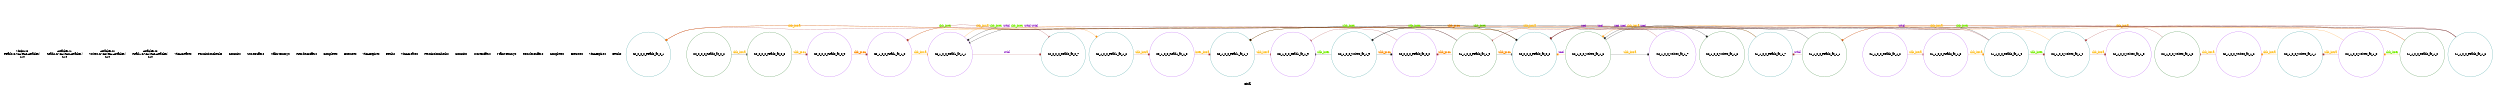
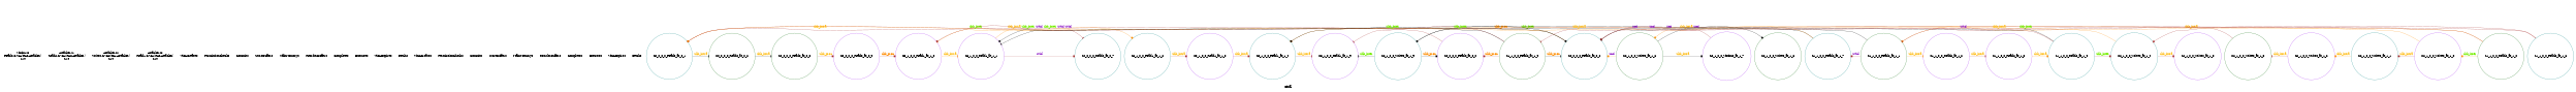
  digraph {
    label=Final
    splines=true
    node [color=purple shape=circle]
    edge [arrowhead=box color=brown constraint=false fontcolor=goldenrod1]
    n1 [label="Victim.I0\nRead0.C VA1(PA0:Attacker)\nL10\n" shape=none]
    n2 [label="Attacker.I1\nRead2.C VA1(PA0:Attacker)\nL10\n" shape=none]
    n3 [label="Attacker.I2\nWrite0.C VA0(PA1:Attacker)\nL10\n" shape=none]
    n4 [color=teal label="Attacker.I3\nRead1.C VA1(PA0:Attacker)\nL10\n" shape=none]
    n5 [label=ViCLCreate0 shape=none]
    n6 [color=darkgreen label=PermissionCheck0 shape=none]
    n7 [color=teal label=Commit0 shape=none]
    n8 [color=darkgreen label=StoreBuffer0 shape=none]
    n9 [color=darkgreen label=MainMemory0 shape=none]
    n10 [color=teal label=ReorderBuffer0 shape=none]
    n11 [color=darkgreen label=Complete0 shape=none]
    n12 [label=Execute0 shape=none]
    n13 [label=ViCLExpire0 shape=none]
    n14 [color=darkgreen label=Fetch0 shape=none]
    n15 [label=ViCLCreate0 shape=none]
    n16 [color=darkgreen label=PermissionCheck0 shape=none]
    n17 [color=teal label=Commit0 shape=none]
    n18 [label=StoreBuffer0 shape=none]
    n19 [color=teal label=MainMemory0 shape=none]
    n20 [color=teal label=ReorderBuffer0 shape=none]
    n21 [label=Complete0 shape=none]
    n22 [color=teal label=Execute0 shape=none]
    n23 [color=darkgreen label=ViCLExpire0 shape=none]
    n24 [label=Fetch0 shape=none]
    n0_0_0_0_Read0_at_0_1 [color=teal]
    n0_0_0_0_Read0_at_0_0
    n0_0_0_0_Read0_at_0_2 [color=darkgreen]
    n0_0_0_0_Read0_at_0_7 [color=teal]
    n0_0_0_0_Read0_at_0_3 [color=darkgreen]
    n0_0_0_0_Read0_at_0_9
    n3_1_0_0_Read1_at_1_0
    n0_0_0_0_Read0_at_0_6 [color=teal]
    n3_1_0_0_Read1_at_1_1
    n3_1_0_0_Read1_at_1_2 [color=teal]
    n2_1_0_0_Write0_at_1_0
    n2_1_0_0_Write0_at_1_1 [color=teal]
    n2_1_0_0_Write0_at_1_2
    n2_1_0_0_Write0_at_1_3 [color=darkgreen]
    n2_1_0_0_Write0_at_1_4 [color=teal]
    n2_1_0_0_Write0_at_1_5
    n3_1_0_0_Read1_at_1_4 [color=teal]
    n3_1_0_0_Read1_at_1_9
    n2_1_0_0_Write0_at_1_6 [color=darkgreen]
-   n2_1_0_0_Write0_at_1_7
+   n2_1_0_0_Write0_at_1_7 [label=n2_1_0_0_Victim0_at_1_7]
    n2_1_0_0_Write0_at_1_8 [color=darkgreen]
    n2_1_0_0_Write0_at_1_9 [color=teal]
    n3_1_0_0_Read1_at_1_3
    n1_1_0_0_Read2_at_1_0 [color=darkgreen]
    n1_1_0_0_Read2_at_1_1 [color=darkgreen]
    n1_1_0_0_Read2_at_1_2
    n1_1_0_0_Read2_at_1_7 [color=teal]
    n1_1_0_0_Read2_at_1_3
    n1_1_0_0_Read2_at_1_4 [color=teal]
    n1_1_0_0_Read2_at_1_9 [color=darkgreen]
    n1_1_0_0_Read2_at_1_6 [color=teal]
+   n0_0_0_0_Read0_at_0_1 -> n0_0_0_0_Read0_at_0_2 [arrowhead=tee color=black label=uhb_intra]
    n0_0_0_0_Read0_at_0_1 -> n0_0_0_0_Read0_at_0_7 [arrowhead=tee fontcolor=darkorchid label=uvicl]
    n0_0_0_0_Read0_at_0_0 -> n0_0_0_0_Read0_at_0_1 [label=uhb_intra]
    n0_0_0_0_Read0_at_0_2 -> n0_0_0_0_Read0_at_0_3 [arrowhead=tee color=black label=uhb_intra]
    n0_0_0_0_Read0_at_0_3 -> n0_0_0_0_Read0_at_0_9 [label=uhb_proc]
    n0_0_0_0_Read0_at_0_9 -> n3_1_0_0_Read1_at_1_0 [fontcolor=darkorange label=uhb_proc]
    n3_1_0_0_Read1_at_1_0 -> n3_1_0_0_Read1_at_1_1 [arrowhead=tee color=darkorange label=uhb_intra]
    n0_0_0_0_Read0_at_0_6 -> n0_0_0_0_Read0_at_0_1 [color=darkorange fontcolor=darkorchid label=uvicl]
    n0_0_0_0_Read0_at_0_6 -> n3_1_0_0_Read1_at_1_1 [arrowhead=tee color=black fontcolor=darkorchid label=uvicl]
    n3_1_0_0_Read1_at_1_1 -> n0_0_0_0_Read0_at_0_7 [fontcolor=darkorchid label=uvicl]
    n3_1_0_0_Read1_at_1_1 -> n3_1_0_0_Read1_at_1_2 [color=darkorange label=uhb_intra]
    n3_1_0_0_Read1_at_1_2 -> n3_1_0_0_Read1_at_1_3 [label=uhb_intra]
    n2_1_0_0_Write0_at_1_0 -> n3_1_0_0_Read1_at_1_0 [arrowhead=tee color=darkorange fontcolor=chartreuse2 label=uhb_inter]
    n2_1_0_0_Write0_at_1_0 -> n2_1_0_0_Write0_at_1_1 [label=uhb_intra]
    n2_1_0_0_Write0_at_1_1 -> n2_1_0_0_Write0_at_1_2 [color=darkorange label=uhb_intra]
    n2_1_0_0_Write0_at_1_2 -> n2_1_0_0_Write0_at_1_3 [arrowhead=tee label=uhb_intra]
    n2_1_0_0_Write0_at_1_3 -> n2_1_0_0_Write0_at_1_4 [label=uhb_intra]
    n2_1_0_0_Write0_at_1_4 -> n2_1_0_0_Write0_at_1_5 [label=uhb_intra]
    n2_1_0_0_Write0_at_1_4 -> n3_1_0_0_Read1_at_1_4 [color=darkorange fontcolor=chartreuse2 label=uhb_inter]
    n3_1_0_0_Read1_at_1_4 -> n3_1_0_0_Read1_at_1_9 [arrowhead=tee label=uhb_intra]
    n2_1_0_0_Write0_at_1_6 -> n0_0_0_0_Read0_at_0_6 [color=darkorange fontcolor=darkorchid label=ucci]
    n2_1_0_0_Write0_at_1_6 -> n2_1_0_0_Write0_at_1_7 [color=black label=uhb_intra]
    n2_1_0_0_Write0_at_1_6 -> n2_1_0_0_Write0_at_1_8 [color=black label=uhb_intra]
    n2_1_0_0_Write0_at_1_7 -> n0_0_0_0_Read0_at_0_6 [fontcolor=darkorchid label=ucci]
    n2_1_0_0_Write0_at_1_9 -> n0_0_0_0_Read0_at_0_0 [color=black fontcolor=darkorange label=uhb_proc]
    n2_1_0_0_Write0_at_1_9 -> n0_0_0_0_Read0_at_0_6 [color=black fontcolor=darkorange label=uhb_proc]
    n2_1_0_0_Write0_at_1_9 -> n3_1_0_0_Read1_at_1_9 [arrowhead=tee color=black fontcolor=chartreuse2 label=uhb_inter]
-   n3_1_0_0_Read1_at_1_3 -> n3_1_0_0_Read1_at_1_4 [label=inter_intra]
+   n3_1_0_0_Read1_at_1_3 -> n3_1_0_0_Read1_at_1_4 [label=uhb_intra]
    n1_1_0_0_Read2_at_1_0 -> n3_1_0_0_Read1_at_1_0 [fontcolor=chartreuse2 label=uhb_inter]
    n1_1_0_0_Read2_at_1_0 -> n2_1_0_0_Write0_at_1_0 [color=darkorange fontcolor=chartreuse2 label=uhb_inter]
    n1_1_0_0_Read2_at_1_0 -> n1_1_0_0_Read2_at_1_1 [color=darkorange label=uhb_intra]
    n1_1_0_0_Read2_at_1_1 -> n3_1_0_0_Read1_at_1_1 [color=black fontcolor=chartreuse2 label=uhb_inter]
+   n1_1_0_0_Read2_at_1_1 -> n1_1_0_0_Read2_at_1_2 [arrowhead=tee color=darkorange label=uhb_intra]
    n1_1_0_0_Read2_at_1_1 -> n1_1_0_0_Read2_at_1_7 [fontcolor=darkorchid label=uvicl]
    n1_1_0_0_Read2_at_1_2 -> n1_1_0_0_Read2_at_1_3 [arrowhead=tee label=uhb_intra]
    n1_1_0_0_Read2_at_1_7 -> n0_0_0_0_Read0_at_0_6 [arrowhead=tee color=black fontcolor=darkorchid label=ucci]
    n1_1_0_0_Read2_at_1_7 -> n2_1_0_0_Write0_at_1_6 [color=darkorange fontcolor=darkorchid label=ucci]
    n1_1_0_0_Read2_at_1_3 -> n1_1_0_0_Read2_at_1_4 [color=darkorange label=uhb_intra]
    n1_1_0_0_Read2_at_1_4 -> n2_1_0_0_Write0_at_1_4 [fontcolor=chartreuse2 label=uhb_inter]
    n1_1_0_0_Read2_at_1_4 -> n3_1_0_0_Read1_at_1_4 [color=black fontcolor=chartreuse2 label=uhb_inter]
    n1_1_0_0_Read2_at_1_4 -> n1_1_0_0_Read2_at_1_9 [arrowhead=tee label=uhb_intra]
    n1_1_0_0_Read2_at_1_9 -> n0_0_0_0_Read0_at_0_0 [fontcolor=darkorange label=uhb_proc]
    n1_1_0_0_Read2_at_1_9 -> n0_0_0_0_Read0_at_0_6 [arrowhead=tee color=black fontcolor=darkorange label=uhb_proc]
    n1_1_0_0_Read2_at_1_9 -> n3_1_0_0_Read1_at_1_9 [arrowhead=tee fontcolor=chartreuse2 label=uhb_inter]
    n1_1_0_0_Read2_at_1_9 -> n2_1_0_0_Write0_at_1_9 [color=black fontcolor=chartreuse2 label=uhb_inter]
    n1_1_0_0_Read2_at_1_6 -> n0_0_0_0_Read0_at_0_6 [arrowhead=tee fontcolor=darkorchid label=ucci]
-   n1_1_0_0_Read2_at_1_6 -> n2_1_0_0_Write0_at_1_6 [color=black fontcolor=darkorchid label=ucci]
    n1_1_0_0_Read2_at_1_6 -> n1_1_0_0_Read2_at_1_1 [arrowhead=tee fontcolor=darkorchid label=uvicl]
  }
